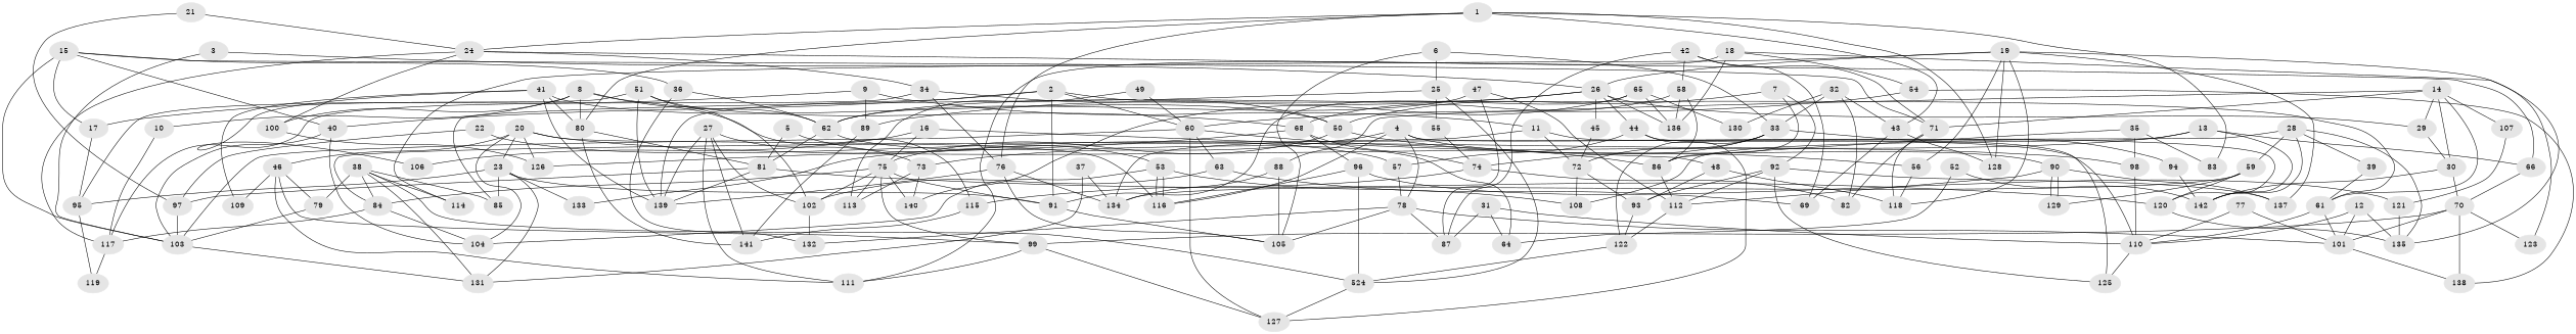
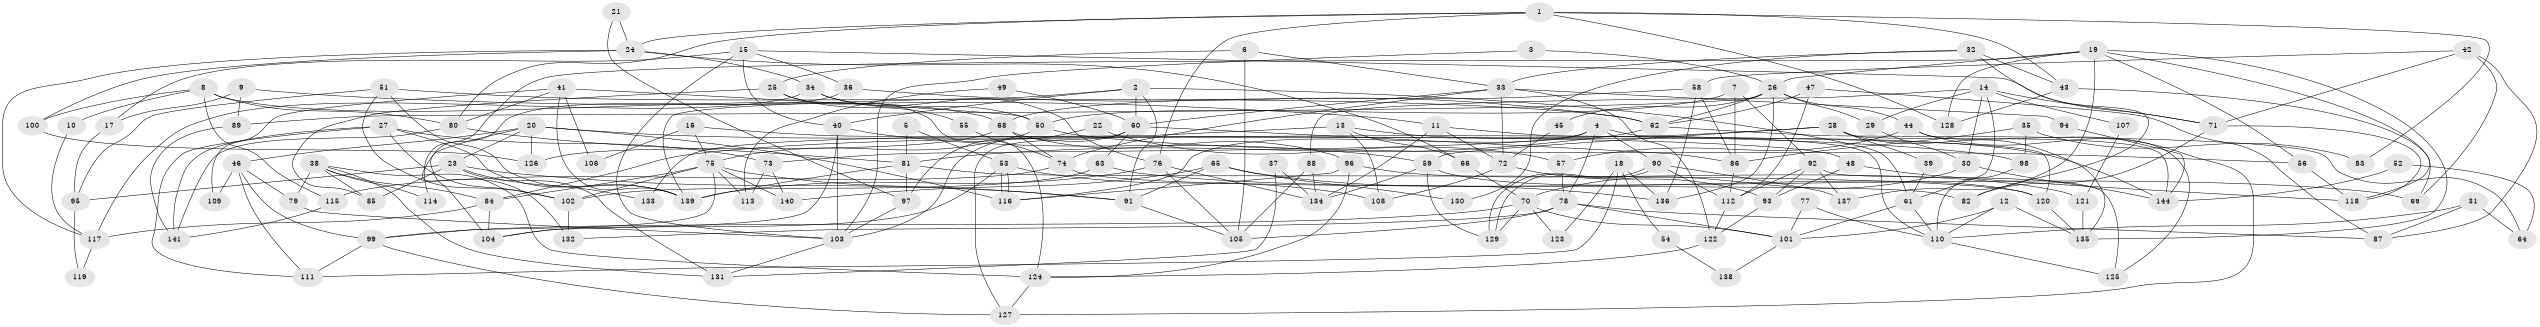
  graph {
    node [color=gray90 style=filled]
    1
    24
    43
    76
    80
    83
    128
    100
    117
    66
    34
    69
    139
    105
    134
    81
    141
    2
    40
    60
    61
    91
    103
    104
    59
    86
    127
    63
    110
    101
    3
    26
    89
    29
    136
    44
    45
    62
    131
    4
    73
    78
    90
    116
    120
    113
    140
    87
    132
    137
    112
    129
    135
    5
    53
    108
    97
    6
    25
    33
    85
    55
-   124 [label=524]
+   124
    72
    74
    94
    122
    7
    50
    92
    75
    56
    125
    93
    8
    10
    68
    115
    126
    96
    9
    11
    17
    95
    119
    12
    138
    13
    133
-   142
+   142 [label=144]
    70
    14
    30
    71
    88
    107
    118
    82
    121
    15
    36
    16
    48
    106
    102
    84
    99
    18
    54
    111
    123
    19
    114
    20
    23
    46
    98
    79
    109
    21
    22
    57
    64
    27
    28
    39
    31
    32
    130
    35
    37
    38
    41
    42
    58
    47
    49
    51
    52
    65
    77
    1 -- 24
    1 -- 43
    1 -- 76
    1 -- 80
    1 -- 83
    1 -- 128
    24 -- 100
    24 -- 117
    24 -- 66
    24 -- 34
    43 -- 128
    43 -- 69
    76 -- 139
    76 -- 105
    76 -- 134
    80 -- 81
    80 -- 141
    100 -- 126
    117 -- 119
    66 -- 70
    34 -- 76
    34 -- 117
    34 -- 50
    81 -- 139
    81 -- 120
    81 -- 97
    2 -- 139
    2 -- 40
    2 -- 60
    2 -- 61
    2 -- 91
    40 -- 103
    40 -- 104
+   40 -- 59
    60 -- 103
    60 -- 86
    60 -- 127
    60 -- 63
    61 -- 110
    61 -- 101
    91 -- 105
    103 -- 131
    59 -- 134
    59 -- 120
    59 -- 129
    86 -- 112
    63 -- 69
    63 -- 102
    110 -- 125
    101 -- 138
    3 -- 103
    3 -- 26
    26 -- 89
    26 -- 29
    26 -- 136
    26 -- 44
    26 -- 45
    26 -- 62
    89 -- 141
    29 -- 30
    44 -- 127
    44 -- 125
    44 -- 57
    45 -- 72
    62 -- 81
    62 -- 64
    4 -- 73
    4 -- 78
    4 -- 90
    4 -- 116
    4 -- 120
    73 -- 113
    73 -- 140
    78 -- 105
    78 -- 101
    78 -- 87
    78 -- 132
    90 -- 137
    90 -- 112
    90 -- 129
    90 -- 129
    120 -- 135
    112 -- 122
    5 -- 81
    5 -- 53
    53 -- 104
    53 -- 116
    53 -- 116
    53 -- 108
    97 -- 103
    6 -- 105
    6 -- 25
    6 -- 33
    25 -- 85
    25 -- 55
    25 -- 124
    33 -- 72
    33 -- 74
    33 -- 94
    33 -- 122
    55 -- 74
    124 -- 127
    72 -- 108
    72 -- 93
    74 -- 115
    74 -- 82
    94 -- 142
    122 -- 124
    7 -- 86
    7 -- 50
    7 -- 92
    50 -- 75
    50 -- 56
    92 -- 137
    92 -- 112
    92 -- 125
    92 -- 93
    75 -- 91
    75 -- 113
    75 -- 140
    75 -- 102
    75 -- 84
    75 -- 99
    56 -- 118
    93 -- 122
    8 -- 80
    8 -- 100
    8 -- 10
    8 -- 68
    8 -- 115
    10 -- 117
    68 -- 74
    68 -- 126
    68 -- 96
    115 -- 141
    96 -- 116
    96 -- 124
    96 -- 121
    9 -- 89
    9 -- 11
    9 -- 17
    11 -- 134
    11 -- 110
    11 -- 72
    17 -- 95
    95 -- 119
    12 -- 110
    12 -- 101
    12 -- 135
    13 -- 66
    13 -- 108
    13 -- 133
    13 -- 142
    70 -- 101
-   70 -- 138
+   70 -- 129
    70 -- 99
    70 -- 123
    14 -- 61
    14 -- 29
    14 -- 30
    14 -- 71
    14 -- 88
    14 -- 107
    30 -- 142
    30 -- 70
    71 -- 118
    71 -- 82
    88 -- 105
    88 -- 134
    107 -- 121
    121 -- 135
    15 -- 40
    15 -- 103
    15 -- 17
    15 -- 71
    15 -- 36
    36 -- 62
    36 -- 132
    16 -- 75
    16 -- 48
    16 -- 106
    48 -- 93
    48 -- 118
    102 -- 132
    84 -- 117
    84 -- 104
    99 -- 127
    99 -- 111
    18 -- 136
    18 -- 54
    18 -- 111
    18 -- 123
-   54 -- 60
+   33 -- 60
    54 -- 138
    19 -- 128
    19 -- 26
    19 -- 137
    19 -- 135
    19 -- 56
    19 -- 118
    19 -- 114
    20 -- 104
    20 -- 116
    20 -- 126
    20 -- 23
    20 -- 46
    20 -- 98
    23 -- 91
    23 -- 131
    23 -- 85
    23 -- 95
    23 -- 133
    46 -- 99
    46 -- 111
    46 -- 79
    46 -- 109
    98 -- 110
    79 -- 103
    21 -- 24
    21 -- 97
    22 -- 97
    22 -- 57
    57 -- 78
    27 -- 139
    27 -- 141
    27 -- 73
    27 -- 102
    27 -- 111
    28 -- 59
    28 -- 135
    28 -- 142
    28 -- 84
    28 -- 39
    39 -- 61
    31 -- 110
    31 -- 87
    31 -- 64
    32 -- 43
    32 -- 33
    32 -- 82
    32 -- 130
    35 -- 83
    35 -- 86
    35 -- 98
    37 -- 134
    37 -- 131
    38 -- 131
    38 -- 85
    38 -- 124
    38 -- 84
    38 -- 114
    38 -- 79
    41 -- 80
    41 -- 139
    41 -- 50
    41 -- 106
    41 -- 109
    42 -- 69
    42 -- 87
    42 -- 71
    42 -- 58
    58 -- 86
    58 -- 136
    58 -- 68
    47 -- 62
    47 -- 87
    47 -- 112
    49 -- 60
    49 -- 113
    51 -- 139
    51 -- 62
    51 -- 95
    51 -- 102
    52 -- 142
    52 -- 64
    65 -- 91
    65 -- 136
    65 -- 140
    65 -- 130
    77 -- 110
    77 -- 101
  }
